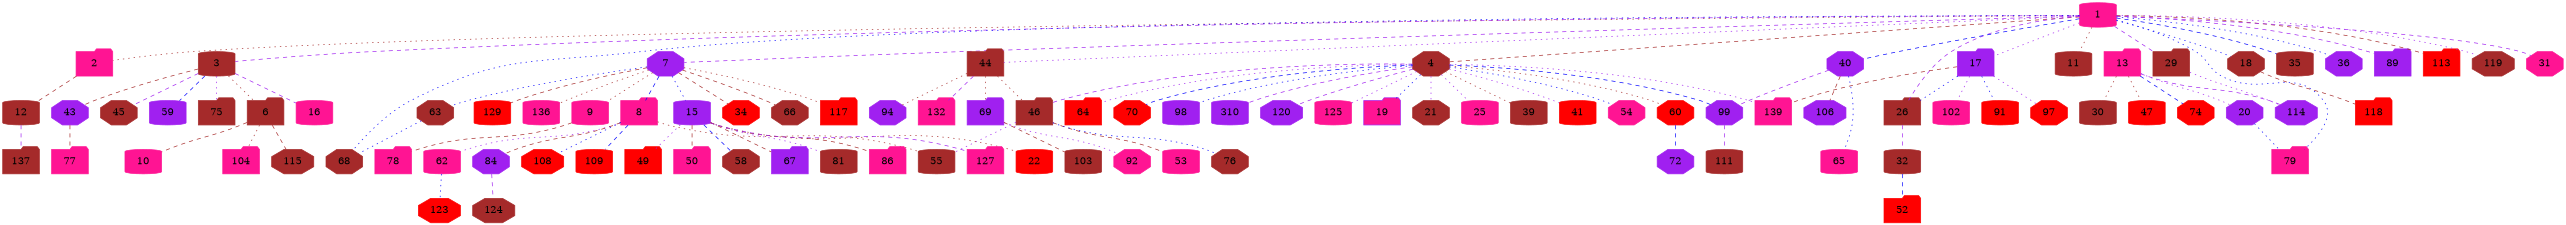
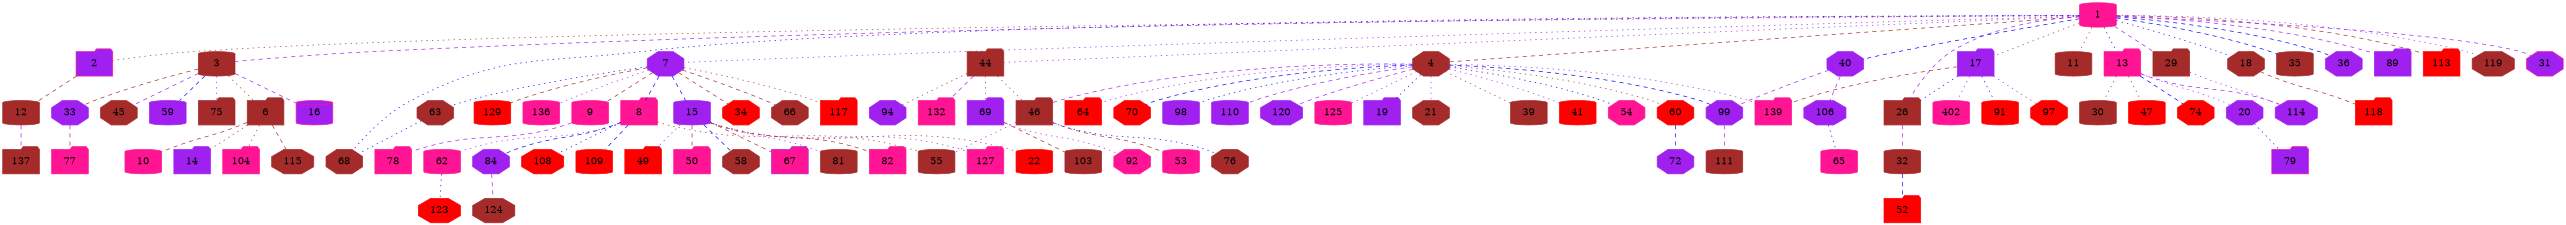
  graph {
    node [color=brown shape=octagon style=filled]
    edge [color=brown style=dotted]
    1 [color=deeppink shape=cylinder super="+48"]
-   2 [color=deeppink shape=folder]
+   2 [color=deeppink shape=folder fillcolor=purple]
    3 [shape=cylinder super="+5"]
    4 [super="+105"]
    7 [color=purple super="+80"]
    11 [shape=cylinder]
    13 [color=deeppink shape=folder super="+23"]
    17 [color=purple shape=folder super="+24"]
    18 [super="+131"]
    26 [shape=folder super="+28"]
    29 [shape=folder super="+93"]
    35 [shape=cylinder super="+112"]
    36 [color=purple]
    40 [color=purple super="+42"]
    44 [shape=folder super="+51"]
    68 [super="+116"]
    89 [color=purple shape=folder]
    113 [color=red shape=folder]
    119
-   31 [color=deeppink super="+100"]
+   31 [color=deeppink super="+100" fillcolor=purple]
    12 [shape=cylinder]
    6 [shape=folder super="+122"]
-   16 [color=deeppink shape=cylinder]
-   43 [color=purple super="+130"]
+   16 [color=deeppink shape=cylinder fillcolor=purple]
+   43 [color=purple super="+130" label=33]
    45 [super="+95"]
    59 [color=purple shape=cylinder]
    75 [shape=folder super="+138"]
-   19 [color=purple shape=folder fillcolor=deeppink]
+   19 [color=purple shape=folder]
    21
-   25 [color=deeppink shape=cylinder]
    39 [shape=cylinder]
    41 [color=red shape=cylinder super="+128"]
    46 [shape=folder super="+134"]
    54 [color=deeppink super="+61"]
    60 [color=red]
    64 [color=red shape=folder]
    70 [color=red]
    98 [color=purple shape=cylinder]
    99 [color=purple]
-   110 [color=purple shape=cylinder label=310]
+   110 [color=purple shape=cylinder]
    120 [color=purple]
    125 [color=deeppink shape=cylinder]
    139 [color=deeppink shape=folder]
    8 [color=deeppink shape=folder super="+27"]
    9 [color=deeppink shape=cylinder]
    15 [color=purple shape=cylinder super="+33"]
    34 [color=red]
    63
    66
    117 [color=red shape=folder]
    129 [color=red shape=cylinder]
    136 [color=deeppink shape=cylinder]
    20 [color=purple super="+37"]
    30 [shape=cylinder]
    47 [color=red shape=cylinder]
    74 [color=red super="+85"]
    114 [color=purple]
    91 [color=red shape=cylinder]
    97 [color=red]
-   102 [color=deeppink shape=cylinder]
+   102 [color=deeppink shape=cylinder label=402]
    118 [color=red shape=folder]
    32 [shape=cylinder super="+71"]
    65 [color=deeppink shape=cylinder super="+73"]
    106 [color=purple]
    69 [color=purple shape=folder super="+90"]
    94 [color=purple]
    132 [color=deeppink shape=folder super="+133"]
    137 [shape=folder]
    10 [color=deeppink shape=cylinder]
+   14 [color=purple shape=folder super="+96"]
    104 [color=deeppink shape=folder super="+107"]
    115
    77 [color=deeppink shape=folder]
    55 [shape=cylinder super="+56"]
    53 [color=deeppink shape=cylinder]
    76 [super="+86"]
    72 [color=purple super="+126"]
    111 [shape=cylinder super="+121"]
    62 [color=deeppink shape=cylinder]
    84 [color=purple super="+101"]
    108 [color=red]
    109 [color=red shape=cylinder]
    78 [color=deeppink shape=folder super="+88"]
    22 [color=red shape=cylinder super="+38"]
    49 [color=red shape=folder]
    50 [color=deeppink shape=folder]
    58 [super="+135"]
-   67 [color=purple shape=folder]
+   67 [color=purple shape=folder fillcolor=deeppink]
    81 [shape=cylinder]
-   82 [color=deeppink shape=folder label=86]
+   82 [color=deeppink shape=folder]
    127 [color=deeppink shape=folder]
    123 [color=red]
    124
-   79 [color=deeppink shape=folder super="+87"]
+   79 [color=deeppink shape=folder super="+87" fillcolor=purple]
    52 [color=red shape=folder]
    92 [color=deeppink]
    103 [shape=cylinder]
    1 -- 2
    1 -- 3 [color=purple style=dashed]
    1 -- 4 [style=dashed]
-   1 -- 7 [color=purple style=dashed]
+   1 -- 7 [color=purple]
    1 -- 11
-   1 -- 79 [color=blue]
-   1 -- 17 [color=purple]
+   1 -- 13 [color=blue]
+   1 -- 17
    1 -- 18 [color=blue]
    1 -- 26 [color=purple style=dashed]
    1 -- 29 [color=purple style=dashed]
    1 -- 35 [color=blue style=dashed]
-   1 -- 36 [color=blue]
+   1 -- 36 [color=blue style=dashed]
    1 -- 40 [color=blue style=dashed]
    1 -- 44 [color=purple]
    1 -- 68 [color=blue]
    1 -- 89 [color=purple style=dashed]
    1 -- 113 [style=dashed]
    1 -- 119 [color=purple]
    1 -- 31 [color=purple style=dashed]
    2 -- 12 [style=dashed]
    3 -- 6
    3 -- 16 [color=purple style=dashed]
    3 -- 43 [style=dashed]
    3 -- 45 [color=purple style=dashed]
    3 -- 59 [color=blue style=dashed]
    3 -- 75 [color=purple]
    4 -- 19 [color=blue]
    4 -- 21 [color=purple]
-   4 -- 25 [color=purple]
    4 -- 39
    4 -- 41 [color=purple]
    4 -- 46 [color=purple style=dashed]
    4 -- 54 [color=blue]
    4 -- 60
    4 -- 64 [color=purple]
    4 -- 70 [color=blue style=dashed]
    4 -- 98 [color=blue]
    4 -- 99 [color=blue style=dashed]
    4 -- 110 [color=purple style=dashed]
    4 -- 120 [color=purple style=dashed]
    4 -- 125 [color=purple]
    4 -- 139 [color=purple]
    7 -- 8 [color=blue style=dashed]
-   7 -- 9
-   7 -- 15 [color=blue]
+   7 -- 9 [style=dashed]
+   7 -- 15 [color=blue style=dashed]
    7 -- 34 [style=dashed]
    7 -- 63 [color=blue]
    7 -- 66 [style=dashed]
    7 -- 117
    7 -- 129 [style=dashed]
-   7 -- 136
+   7 -- 136 [color=purple]
    13 -- 20 [color=purple]
    13 -- 30
    13 -- 47
    13 -- 74 [color=blue style=dashed]
    13 -- 114 [color=purple style=dashed]
    17 -- 26 [color=blue]
    17 -- 139 [style=dashed]
    17 -- 91 [color=blue]
    17 -- 97 [color=purple]
    17 -- 102 [color=purple]
    18 -- 118 [style=dashed]
    26 -- 32 [color=purple style=dashed]
    29 -- 114 [color=purple]
    40 -- 99 [color=purple style=dashed]
-   40 -- 65 [color=blue]
-   40 -- 106 [style=dashed]
+   106 -- 65 [color=blue]
+   40 -- 106 [color=purple style=dashed]
    44 -- 46
    44 -- 69
    44 -- 94
    44 -- 132 [color=purple style=dashed]
    12 -- 137 [color=purple style=dashed]
    6 -- 10 [style=dashed]
+   6 -- 14
    6 -- 104
    6 -- 115 [style=dashed]
    43 -- 77 [style=dashed]
    46 -- 55 [color=purple]
    46 -- 53 [style=dashed]
    46 -- 76 [color=blue]
    60 -- 72 [color=blue style=dashed]
    99 -- 111 [color=purple style=dashed]
    8 -- 55
    8 -- 62 [color=purple]
-   8 -- 84 [style=dashed]
+   8 -- 84 [color=blue style=dashed]
    8 -- 108 [color=blue]
    8 -- 109 [color=blue style=dashed]
-   9 -- 78 [style=dashed]
+   9 -- 78 [color=purple style=dashed]
    15 -- 22
    15 -- 49 [color=purple]
    15 -- 50 [style=dashed]
    15 -- 58 [color=blue style=dashed]
    15 -- 67 [style=dashed]
    15 -- 81 [color=purple]
    15 -- 82 [style=dashed]
-   15 -- 127 [color=purple style=dashed]
+   15 -- 127 [color=purple]
    63 -- 68 [color=blue]
    20 -- 79 [color=blue]
    32 -- 52 [color=blue style=dashed]
    69 -- 92 [color=purple]
    69 -- 103 [style=dashed]
    62 -- 123 [color=blue]
    84 -- 124 [color=purple style=dashed]
  }
